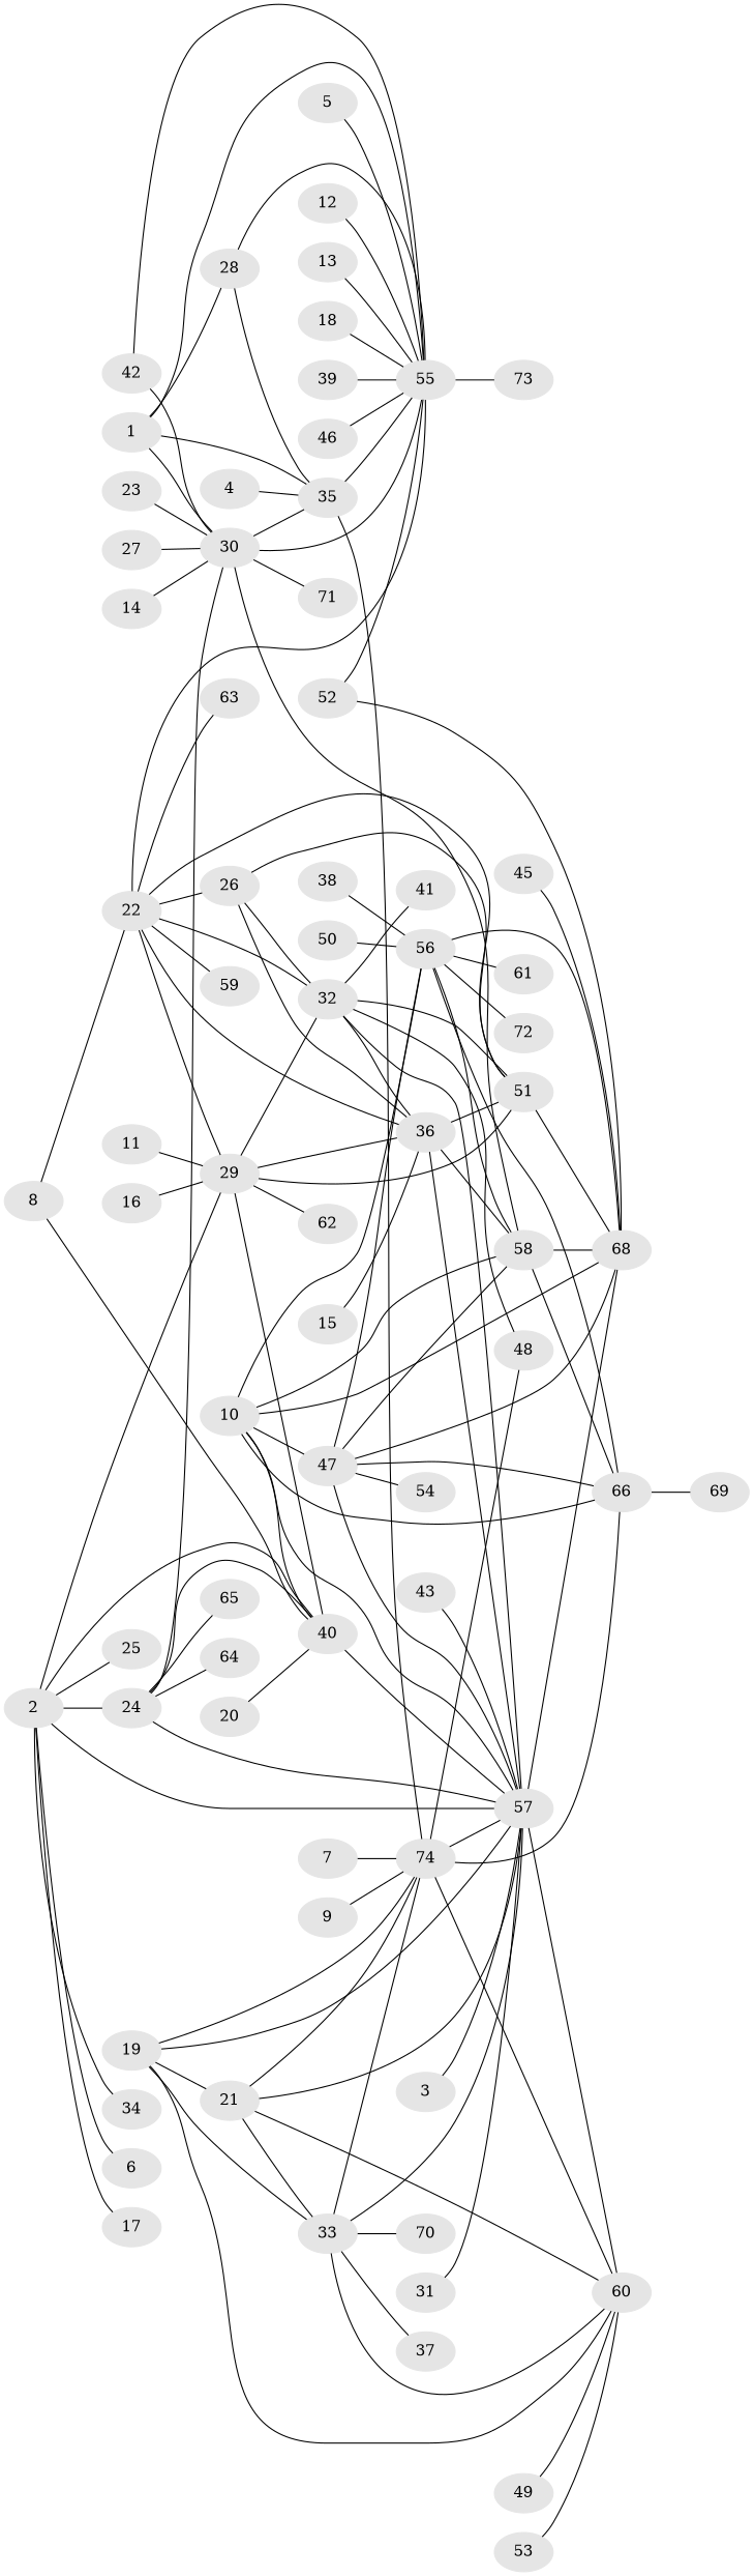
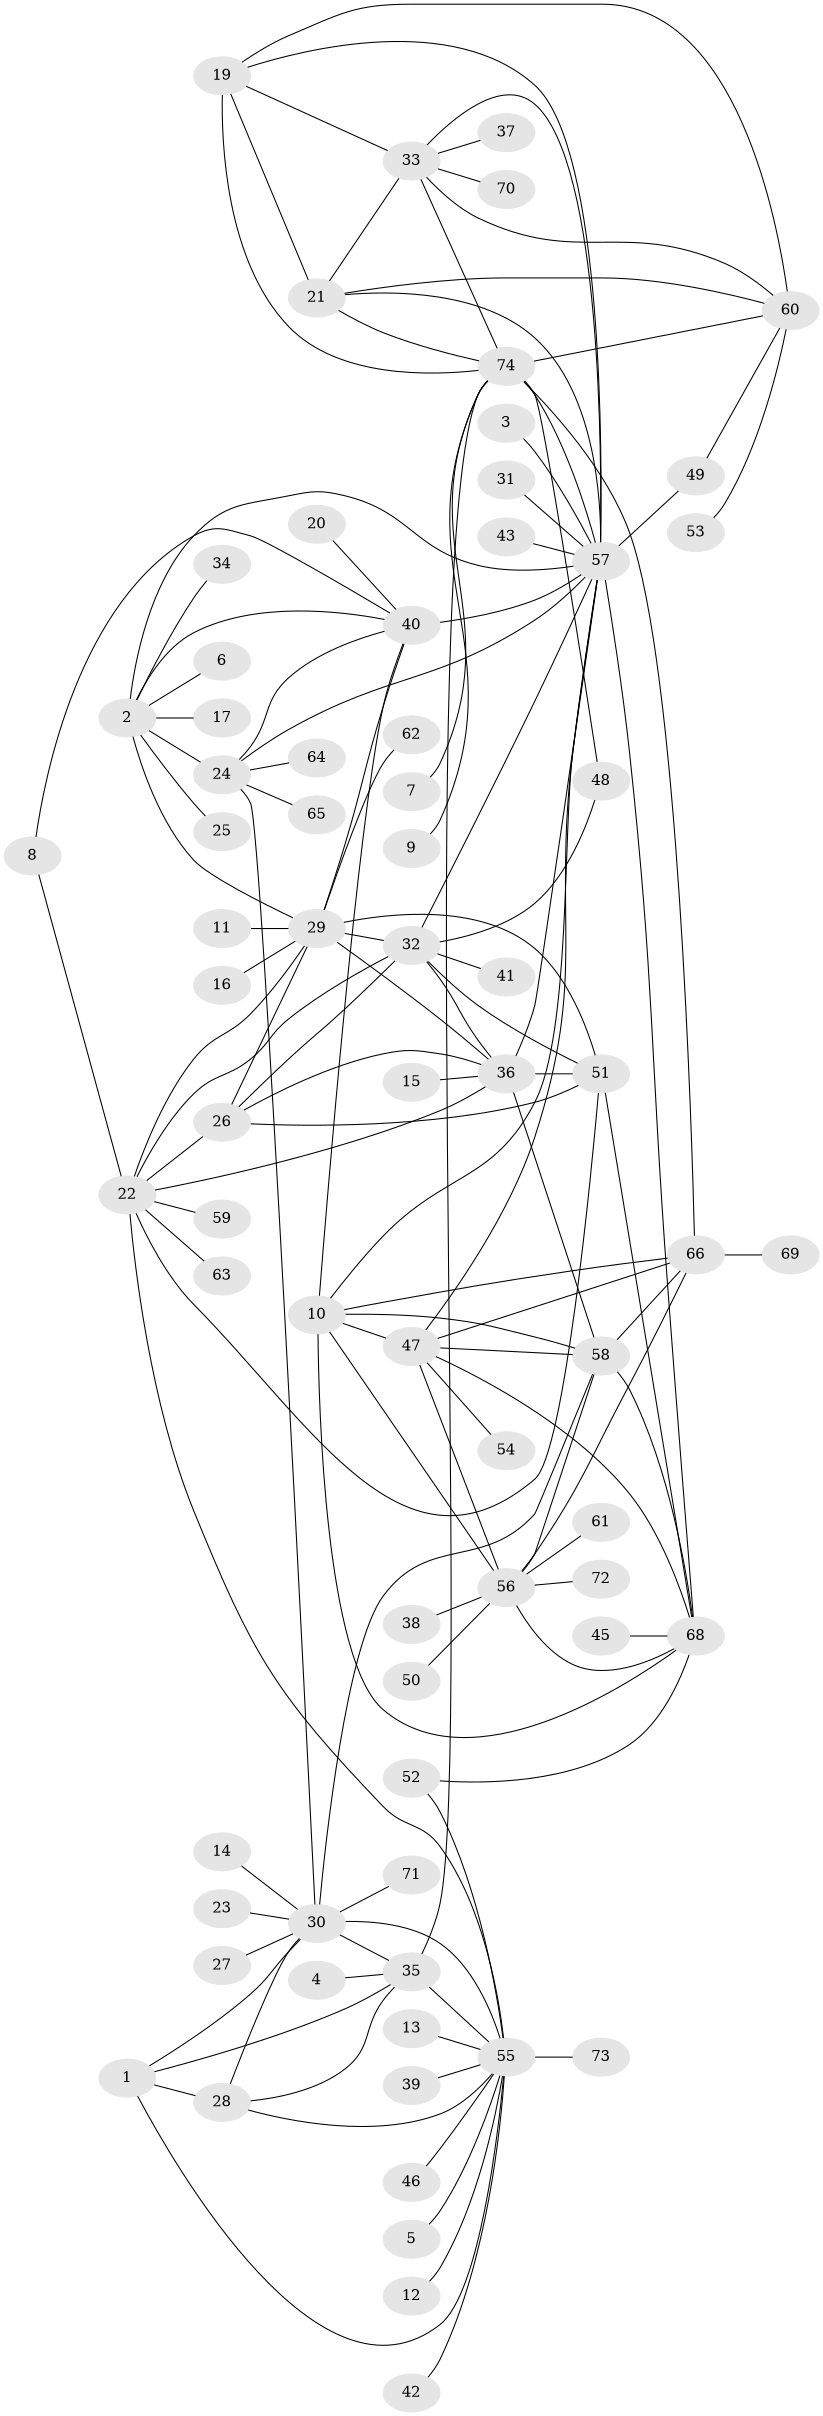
  graph {
    rankdir=LR
    node [color=gray90 style=filled]
    edge [weight=1.0]
    1
    28
    30
    35
    55
    58
    71
    n8 [label=74]
    73
    2
    6
    17
    24
    25
    29
    34
    40
    57
    64
    65
    36
    32
    51
    62
    68
    60
    3
    4
    5
    7
    66
    48
    8
    22
    26
    59
    63
    9
    10
    47
    56
    54
    61
    72
    69
    11
    12
    13
    14
    15
    16
-   18
    19
    21
    33
    37
    70
    20
    41
    23
    27
    31
    38
    39
    42
    43
    45
    46
    49
    50
    52
    53
    1 -- 28
    1 -- 30 [weight=2.0]
    1 -- 35
    1 -- 55 [weight=2.0]
-   42 -- 30 [weight=2.0]
+   28 -- 30 [weight=2.0]
    28 -- 35
    28 -- 55 [weight=2.0]
    30 -- 35 [weight=2.0]
    30 -- 55 [weight=4.0]
    30 -- 58
    30 -- 71
    35 -- 55 [weight=2.0]
    35 -- n8
    55 -- 73
    58 -- 68
    58 -- 66
    n8 -- 57 [weight=2.0]
    n8 -- 60
    n8 -- 66
    n8 -- 48
    2 -- 6
    2 -- 17
    2 -- 24 [weight=6.0]
    2 -- 25
    2 -- 29
    2 -- 34
    2 -- 40 [weight=3.0]
    2 -- 57 [weight=3.0]
    24 -- 30
    24 -- 40 [weight=2.0]
    24 -- 57 [weight=3.0]
    24 -- 64
    24 -- 65
    29 -- 40
    29 -- 36
    29 -- 32
    29 -- 51 [weight=2.0]
    29 -- 62
    40 -- 57 [weight=2.0]
    57 -- 68
-   57 -- 60 [weight=2.0]
+   57 -- 49 [weight=2.0]
    36 -- 58
    36 -- 57
    36 -- 51 [weight=2.0]
    32 -- 57
    32 -- 36
    32 -- 51 [weight=2.0]
    32 -- 48
    32 -- 41
    51 -- 68
    3 -- 57
    4 -- 35
    5 -- 55
    7 -- n8
    66 -- 69
    8 -- 40
    8 -- 22
    22 -- 55
    22 -- 29
    22 -- 36
    22 -- 32
    22 -- 51 [weight=2.0]
    22 -- 26
    22 -- 59
    22 -- 63
+   26 -- 29
    26 -- 36
    26 -- 32
    26 -- 51 [weight=2.0]
    9 -- n8
    10 -- 58 [weight=2.0]
    10 -- 40
    10 -- 57
    10 -- 68 [weight=2.0]
    10 -- 66 [weight=2.0]
    10 -- 47 [weight=2.0]
    10 -- 56 [weight=2.0]
    47 -- 58
    47 -- 57
    47 -- 68
    47 -- 66
    47 -- 56
    47 -- 54
    56 -- 58
    56 -- 68
    56 -- 66
    56 -- 61
    56 -- 72
    11 -- 29
    12 -- 55
    13 -- 55
    14 -- 30
    15 -- 36
    16 -- 29
-   18 -- 55
    19 -- n8
    19 -- 57 [weight=2.0]
    19 -- 60
    19 -- 21
    19 -- 33
    21 -- n8
    21 -- 57 [weight=2.0]
    21 -- 60
    21 -- 33
    33 -- n8
    33 -- 57 [weight=2.0]
    33 -- 60
    33 -- 37
    33 -- 70
    20 -- 40
    23 -- 30
    27 -- 30
    31 -- 57
    38 -- 56
    39 -- 55
    42 -- 55
    43 -- 57
    45 -- 68
    46 -- 55
    49 -- 60
    50 -- 56
    52 -- 55
    52 -- 68
    53 -- 60
  }
